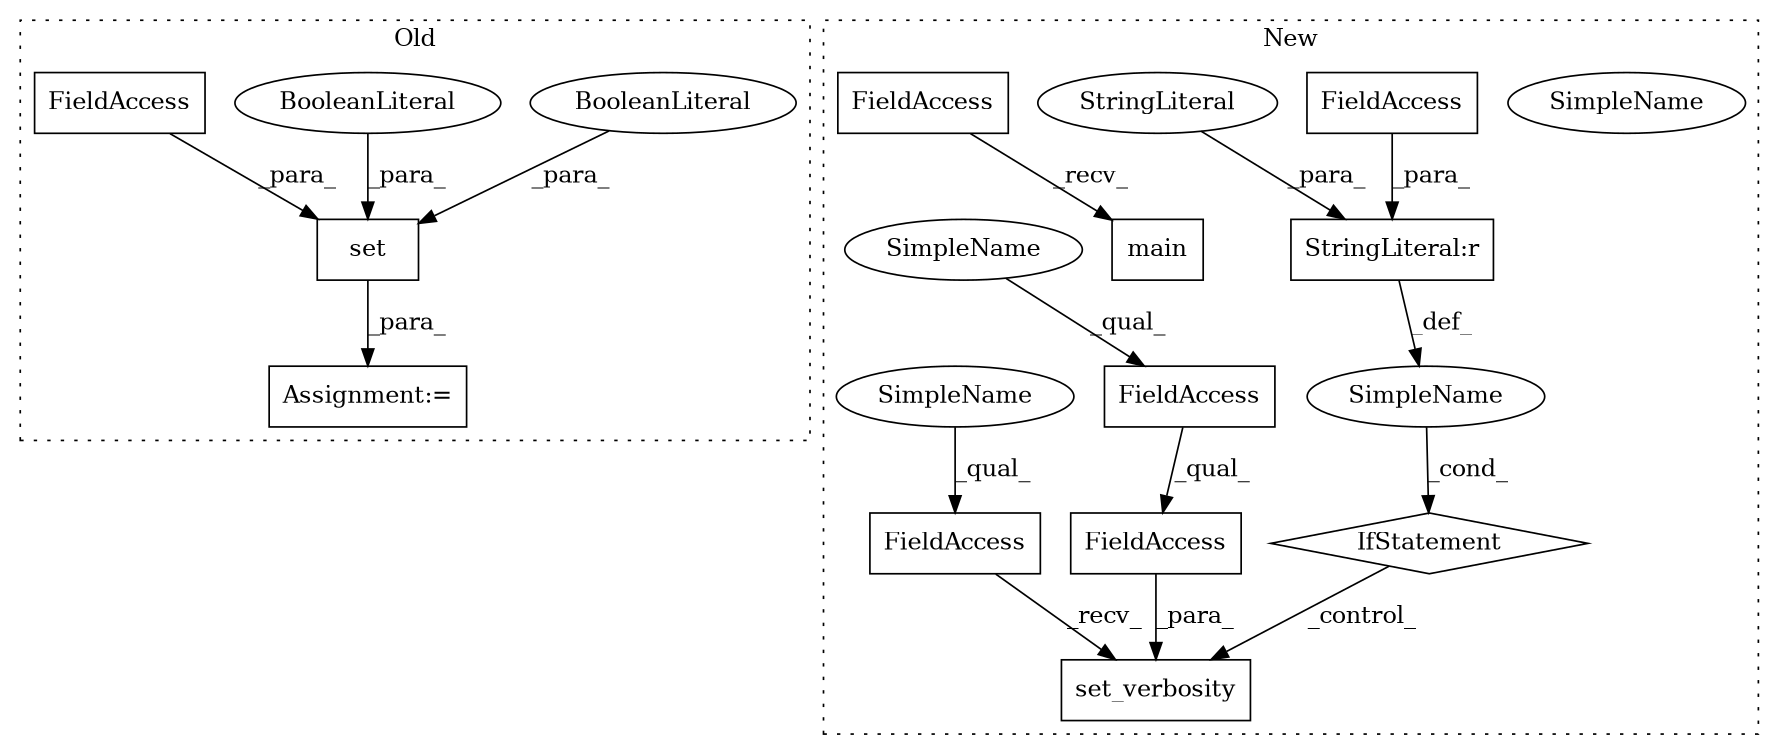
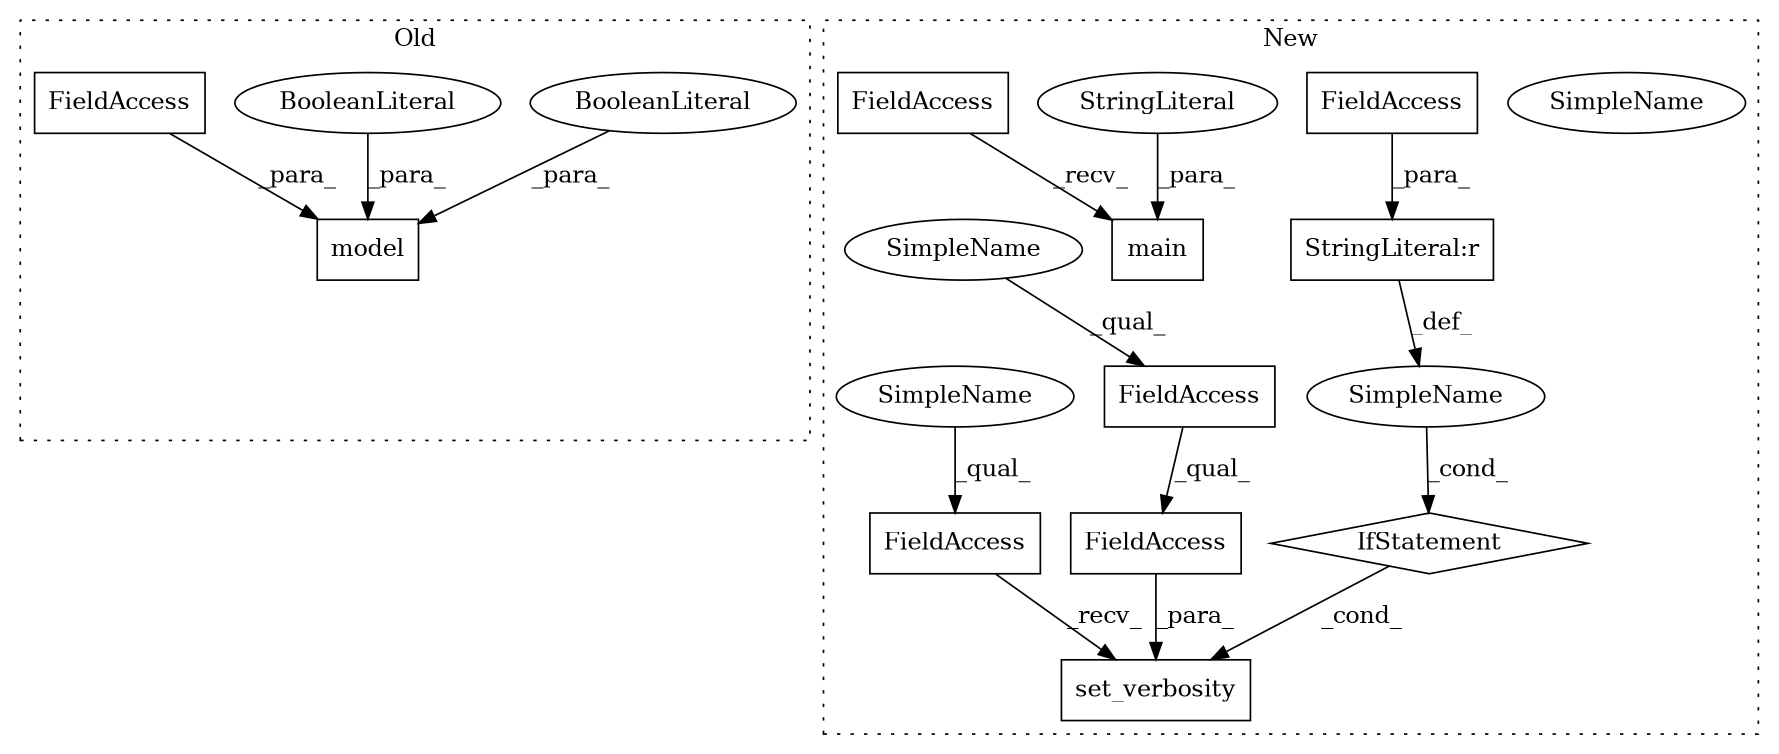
  digraph {
    node [a=22 l=10 s=2328 shape=box]
-   n1 [a=32 l="6,1" label=set s="1024,1042"]
+   n1 [a=32 l="6,1" label=model s="1024,1042"]
    n2 [a=9 l=5 label=BooleanLiteral s=1032 shape=ellipse]
    n3 [a=9 l=4 label=BooleanLiteral s=1038 shape=ellipse]
    n4 [l=1 label=FieldAccess s=1030]
-   n5 [a=7 l=1 label="Assignment:=" s=1023]
    n6 [a=42 label=SimpleName shape=ellipse]
    n7 [l=18 label=FieldAccess]
    n8 [a=32 l="14,1" label=set_verbosity s="2347,2385"]
    n9 [a=42 label=SimpleName shape=ellipse l="" s=""]
    n10 [a=32 l=6 label=main s=2403]
    n11 [a=27 l=4 label="StringLiteral:r" s=2304]
    n12 [a=45 label=StringLiteral s=2308 shape=ellipse]
    n13 [l=18 label=FieldAccess s=2361]
    n14 [l=24 label=FieldAccess s=2361]
    n15 [l=8 label=FieldAccess s=2296]
    n16 [l=8 label=FieldAccess s=2394]
    n17 [a=25 l="4,2" label=IfStatement s="2292,2318" shape=diamond]
    n18 [a=42 label=SimpleName s=2361 shape=ellipse]
    n19 [a=42 label=SimpleName shape=ellipse]
    subgraph cluster_1 {
      label=Old
      style=dotted
      n1
      n2
      n3
      n4
-     n5
    }
    subgraph cluster_2 {
      label=New
      style=dotted
      n6
      n7
      n8
      n9
      n10
      n11
      n12
      n13
      n14
      n15
      n16
      n17
      n18
      n19
    }
-   n1 -> n5 [label=_para_]
    n2 -> n1 [label=_para_]
    n3 -> n1 [label=_para_]
    n4 -> n1 [label=_para_]
    n7 -> n8 [label=_recv_]
    n9 -> n17 [label=_cond_]
    n11 -> n9 [label=_def_]
-   n12 -> n11 [label=_para_]
+   n12 -> n10 [label=_para_]
    n13 -> n14 [label=_qual_]
    n14 -> n8 [label=_para_]
    n15 -> n11 [label=_para_]
    n16 -> n10 [label=_recv_]
-   n17 -> n8 [label=_control_]
+   n17 -> n8 [label=_cond_]
    n18 -> n13 [label=_qual_]
    n19 -> n7 [label=_qual_]
  }
